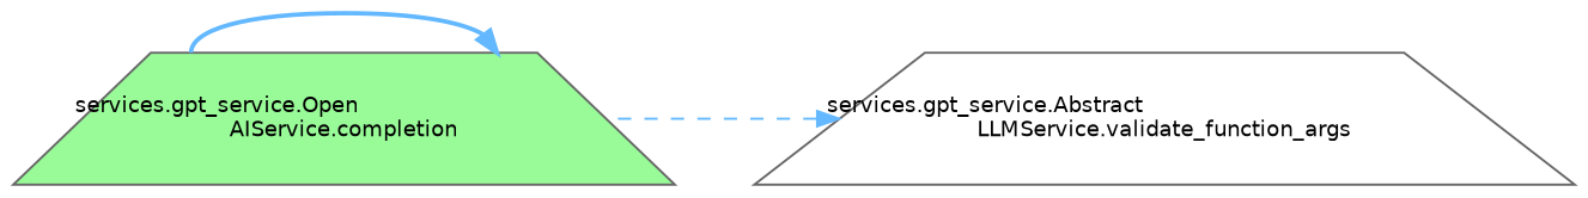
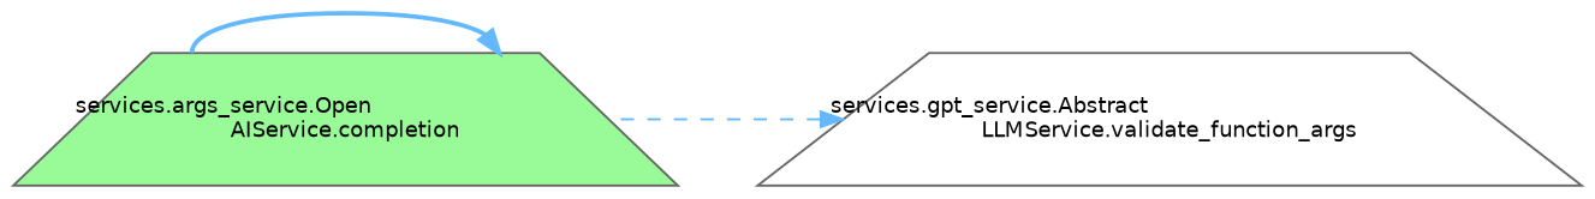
  digraph {
    rankdir=RL
    fontname="DejaVu Sans"
    node [fontname="DejaVu Sans" fontsize=10 shape=trapezium style=filled]
    edge [color=steelblue1 dir=back fontname="DejaVu Sans" fontsize=10 labelfontname=Helvetica labelfontsize=10]
    n1 [color=gray40 fillcolor=white fontcolor=black height=0.2 label="services.gpt_service.Abstract\lLLMService.validate_function_args" width=0.4]
-   n2 [color=grey40 fillcolor=palegreen height=0.2 label="services.gpt_service.Open\lAIService.completion" width=0.4]
+   n2 [color=grey40 fillcolor=palegreen height=0.2 label="services.args_service.Open\lAIService.completion" width=0.4]
    n1 -> n2 [style=dashed]
    n2 -> n2 [style=bold]
  }
